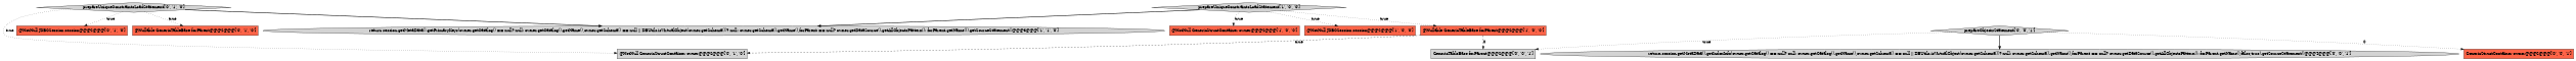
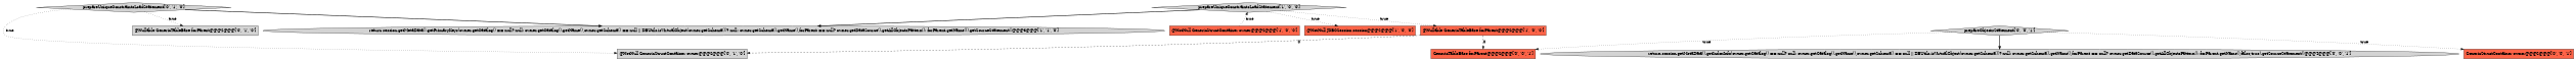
  digraph {
    node [fillcolor=tomato shape=box style=filled]
    edge [style=dotted]
    n1 [fillcolor=lightgray label="return session.getMetaData().getPrimaryKeys(owner.getCatalog() == null? null: owner.getCatalog().getName(),owner.getSchema() == null || DBUtils.isVirtualObject(owner.getSchema())? null: owner.getSchema().getName(),forParent == null? owner.getDataSource().getAllObjectsPattern(): forParent.getName()).getSourceStatement()@@@3@@@['1', '1', '0']" shape=ellipse]
    n2 [fillcolor=lightgray label="prepareUniqueConstraintsLoadStatement['0', '1', '0']" shape=diamond]
-   n3 [label="@NotNull JDBCSession session@@@2@@@['0', '1', '0']"]
-   n4 [label="@Nullable GenericTableBase forParent@@@2@@@['0', '1', '0']"]
+   n4 [fillcolor=lightgray label="@Nullable GenericTableBase forParent@@@2@@@['0', '1', '0']"]
    n5 [fillcolor=lightgray label="@NotNull GenericStructContainer owner@@@2@@@['0', '1', '0']"]
-   n6 [fillcolor=lightgray label="GenericTableBase forParent@@@2@@@['0', '0', '1']"]
+   n6 [label="GenericTableBase forParent@@@2@@@['0', '0', '1']"]
    n7 [label="@NotNull JDBCSession session@@@2@@@['1', '0', '0']"]
    n8 [fillcolor=lightgray label="prepareObjectsStatement['0', '0', '1']" shape=diamond]
    n9 [fillcolor=lightgray label="return session.getMetaData().getIndexInfo(owner.getCatalog() == null? null: owner.getCatalog().getName(),owner.getSchema() == null || DBUtils.isVirtualObject(owner.getSchema())? null: owner.getSchema().getName(),forParent == null? owner.getDataSource().getAllObjectsPattern(): forParent.getName(),false,true).getSourceStatement()@@@4@@@['0', '0', '1']" shape=ellipse]
    n10 [label="GenericStructContainer owner@@@2@@@['0', '0', '1']"]
    n11 [label="@NotNull GenericStructContainer owner@@@2@@@['1', '0', '0']"]
    n12 [label="@Nullable GenericTableBase forParent@@@2@@@['1', '0', '0']"]
    n13 [fillcolor=lightgray label="prepareUniqueConstraintsLoadStatement['1', '0', '0']" shape=diamond]
    n2 -> n1 [style=bold]
-   n2 -> n3 [label=true]
    n2 -> n4 [label=true]
    n2 -> n5 [label=true]
    n8 -> n6 [label=true]
    n8 -> n9 [style=bold]
-   n8 -> n10 [label=0]
-   n12 -> n5 [label=true style=dashed]
+   n8 -> n10 [label=true]
+   n12 -> n5 [label=0 style=dashed]
    n12 -> n6 [label=0 style=dashed]
    n13 -> n1 [style=bold]
    n13 -> n7 [label=true]
-   n13 -> n11 [label=true]
+   n11 -> n13 [label=true]
    n13 -> n12 [label=true]
  }
